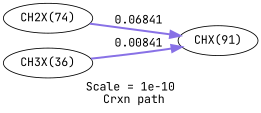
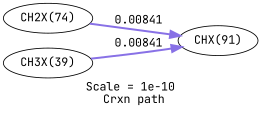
  digraph {
    fontname="JetBrains Mono"
    label="Scale = 1e-10\l Crxn path"
    rankdir=LR
    node [fontname="JetBrains Mono"]
    edge [arrowsize=1.2 color="0.7, 0.508, 0.9" fontname="JetBrains Mono" style="setlinewidth(2.39)"]
    n1 [label="CH2X(74)"]
    n2 [label="CHX(91)"]
-   n3 [label="CH3X(36)"]
-   n1 -> n2 [label=" 0.06841"]
+   n3 [label="CH3X(39)"]
+   n1 -> n2 [label=" 0.00841"]
    n3 -> n2 [label=" 0.00841"]
  }
